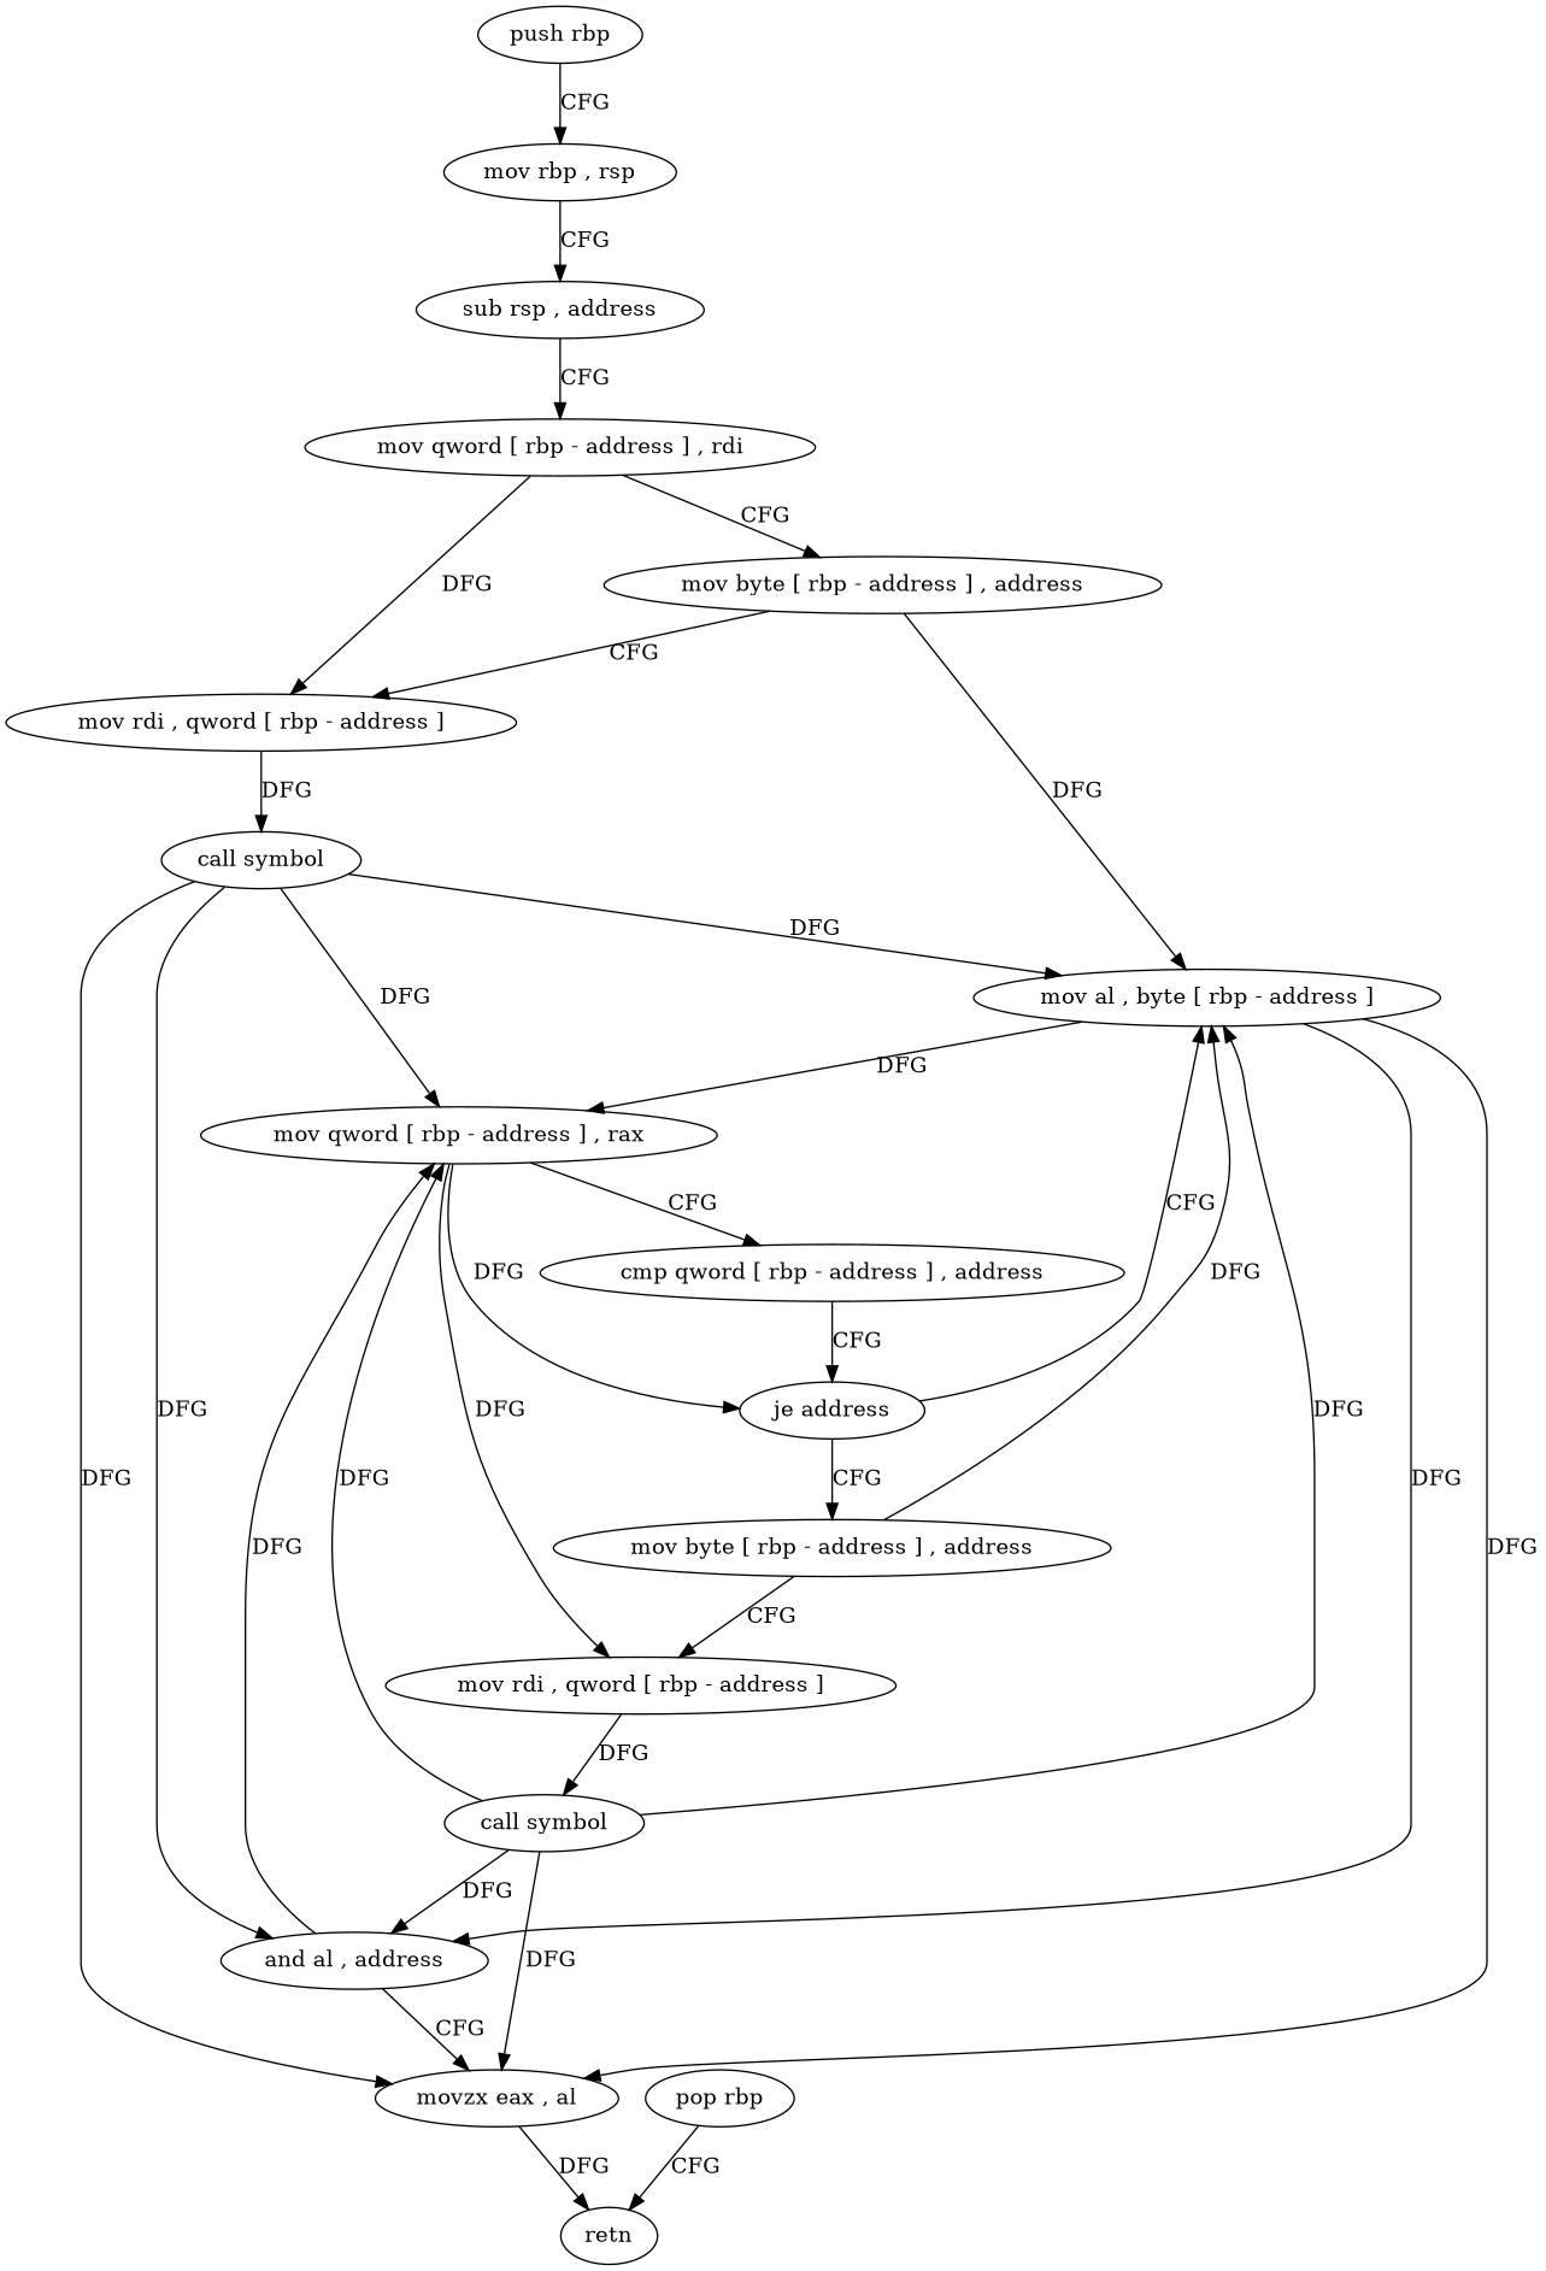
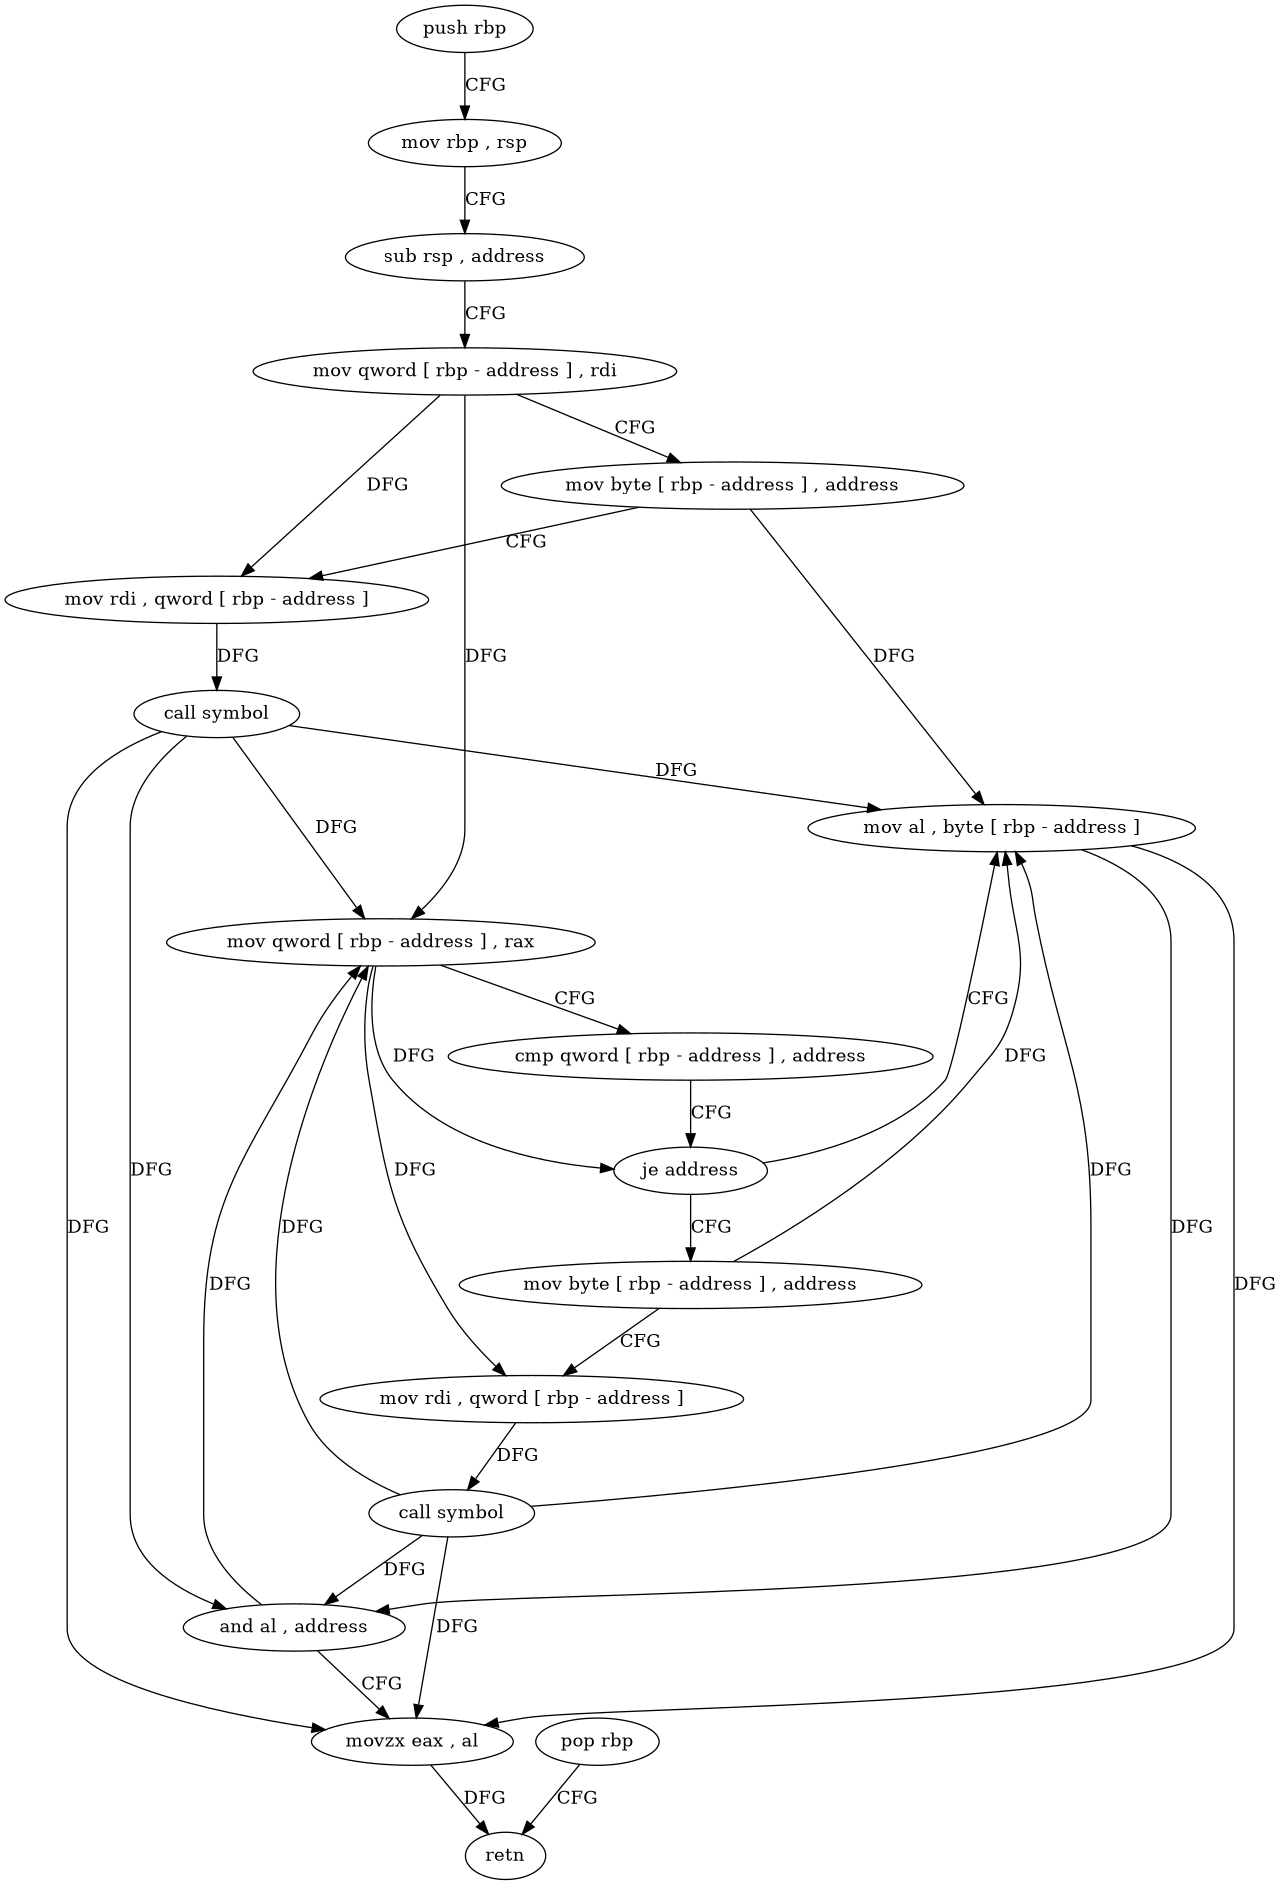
  digraph {
    n1 [label="push rbp"]
    n2 [label="mov rbp , rsp"]
    n3 [label="sub rsp , address"]
    n4 [label="mov qword [ rbp - address ] , rdi"]
    n5 [label="mov byte [ rbp - address ] , address"]
    n6 [label="mov rdi , qword [ rbp - address ]"]
    n7 [label="mov al , byte [ rbp - address ]"]
    n8 [label="call symbol"]
    n9 [label="mov qword [ rbp - address ] , rax"]
    n10 [label="and al , address"]
    n11 [label="movzx eax , al"]
    n12 [label="cmp qword [ rbp - address ] , address"]
    n13 [label="je address"]
    n14 [label="mov rdi , qword [ rbp - address ]"]
    n15 [label=retn]
    n16 [label="mov byte [ rbp - address ] , address"]
    n17 [label="call symbol"]
    n18 [label="pop rbp"]
    n1 -> n2 [label=CFG]
    n2 -> n3 [label=CFG]
    n3 -> n4 [label=CFG]
    n4 -> n5 [label=CFG]
    n4 -> n6 [label=DFG]
    n5 -> n6 [label=CFG]
    n5 -> n7 [label=DFG]
    n6 -> n8 [label=DFG]
-   n7 -> n9 [label=DFG]
+   n4 -> n9 [label=DFG]
    n7 -> n10 [label=DFG]
    n7 -> n11 [label=DFG]
    n8 -> n7 [label=DFG]
    n8 -> n9 [label=DFG]
    n8 -> n10 [label=DFG]
    n8 -> n11 [label=DFG]
    n9 -> n12 [label=CFG]
    n9 -> n13 [label=DFG]
    n9 -> n14 [label=DFG]
    n10 -> n9 [label=DFG]
    n10 -> n11 [label=CFG]
    n11 -> n15 [label=DFG]
    n12 -> n13 [label=CFG]
    n13 -> n7 [label=CFG]
    n13 -> n16 [label=CFG]
    n14 -> n17 [label=DFG]
    n16 -> n7 [label=DFG]
    n16 -> n14 [label=CFG]
    n17 -> n7 [label=DFG]
    n17 -> n9 [label=DFG]
    n17 -> n10 [label=DFG]
    n17 -> n11 [label=DFG]
    n18 -> n15 [label=CFG]
  }
